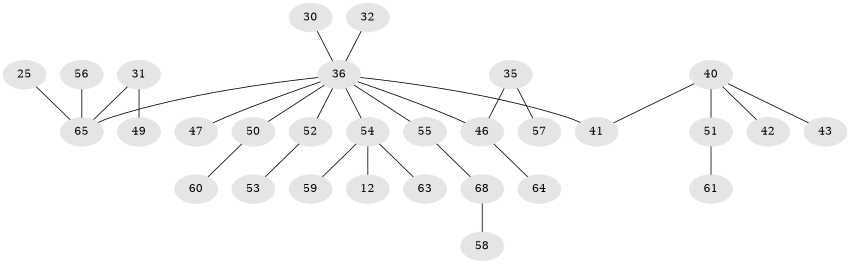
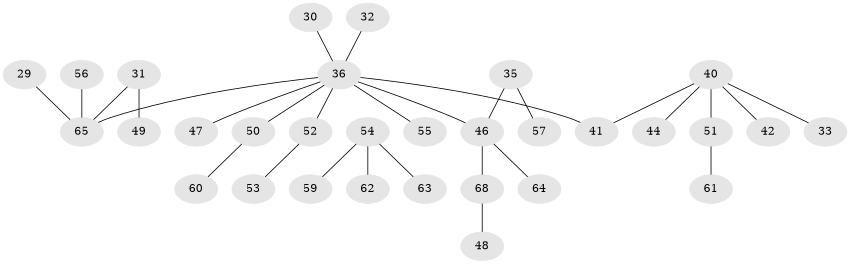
  graph {
    node [color=gray90 style=filled]
    65 [super="+25"]
-   29 [label=25]
+   29
    36 [super="+3+12+33+8+14+18"]
    46 [super="+10"]
    41 [super="+39"]
    47
    50
    52 [super="+34"]
    54 [super="+9+19"]
    55
    30
    31
    49
    32 [super="+15"]
    n15 [label=68]
    64
    35
    57
    60
    53
    59
-   62 [label=12]
+   62
    63
    40 [super="+23+27"]
    42
-   43
+   43 [label=33]
+   44
    51
    61
-   58
+   58 [label=48]
    56
    29 -- 65
    36 -- 65
    36 -- 46
    36 -- 41
    36 -- 47
    36 -- 50
    36 -- 52
-   36 -- 54
    36 -- 55
-   55 -- n15
+   46 -- n15
    46 -- 64
    50 -- 60
    52 -- 53
    54 -- 59
    54 -- 62
    54 -- 63
    30 -- 36
    31 -- 65
    31 -- 49
    32 -- 36
    n15 -- 58
    35 -- 46
    35 -- 57
    40 -- 41
    40 -- 42
    40 -- 43
+   40 -- 44
    40 -- 51
    51 -- 61
    56 -- 65
  }
